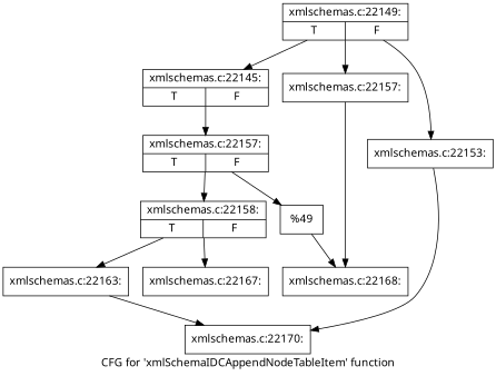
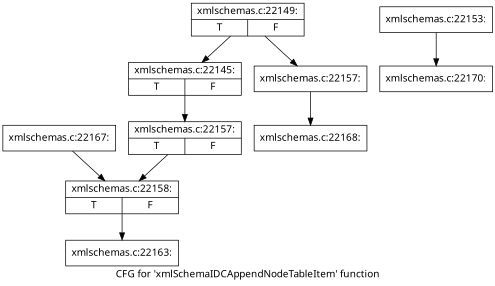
  digraph {
    fontname="Noto Sans"
    label="CFG for 'xmlSchemaIDCAppendNodeTableItem' function"
    node [fontname="Noto Sans" shape=record]
    edge [fontname="Noto Sans"]
    n1 [label="{xmlschemas.c:22145:|{<s0>T|<s1>F}}"]
    n2 [label="{xmlschemas.c:22157:|{<s0>T|<s1>F}}"]
    n3 [label="{xmlschemas.c:22149:|{<s0>T|<s1>F}}"]
    n4 [label="{xmlschemas.c:22153:}"]
    n5 [label="{xmlschemas.c:22157:}"]
    n6 [label="{xmlschemas.c:22158:|{<s0>T|<s1>F}}"]
-   n7 [label="{%49}"]
    n8 [label="{xmlschemas.c:22170:}"]
    n9 [label="{xmlschemas.c:22168:}"]
    n10 [label="{xmlschemas.c:22163:}"]
    n11 [label="{xmlschemas.c:22167:}"]
    n1 -> n2
    n2 -> n6
-   n2 -> n7
    n3 -> n1
-   n3 -> n4
    n3 -> n5
    n4 -> n8
    n5 -> n9
    n6 -> n10
-   n6 -> n11
-   n7 -> n9
-   n10 -> n8
+   n11 -> n6
  }
